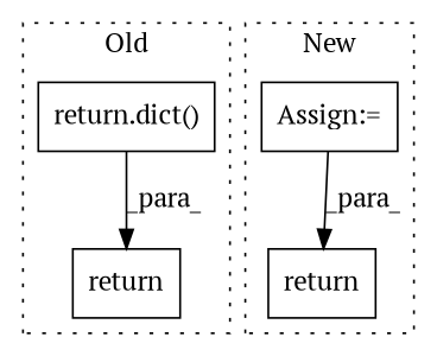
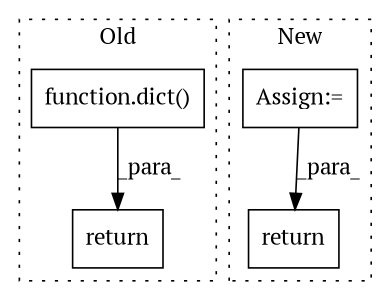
  digraph {
    fontname="PT Serif"
    node [a=93 l=7 shape=box fontname="PT Serif"]
    edge [fontname="PT Serif"]
-   n1 [a=75 l=111 label="return.dict()" s=10032]
+   n1 [a=75 l=111 label="function.dict()" s=10032]
    n2 [label=return s=10025]
    n3 [label=return s=11682]
    n4 [a=68 l=3 label="Assign:=" s=11453]
    subgraph cluster_1 {
      label=Old
      style=dotted
      n1
      n2
    }
    subgraph cluster_2 {
      label=New
      style=dotted
      n3
      n4
    }
    n1 -> n2 [label=_para_]
    n4 -> n3 [label=_para_]
  }
